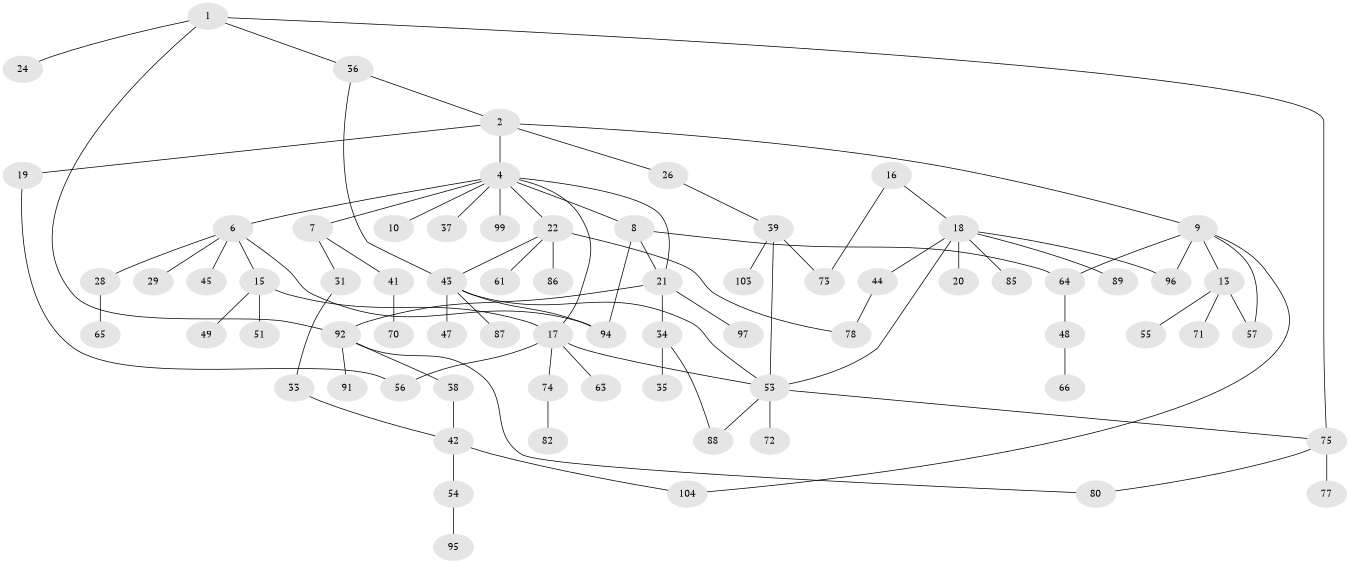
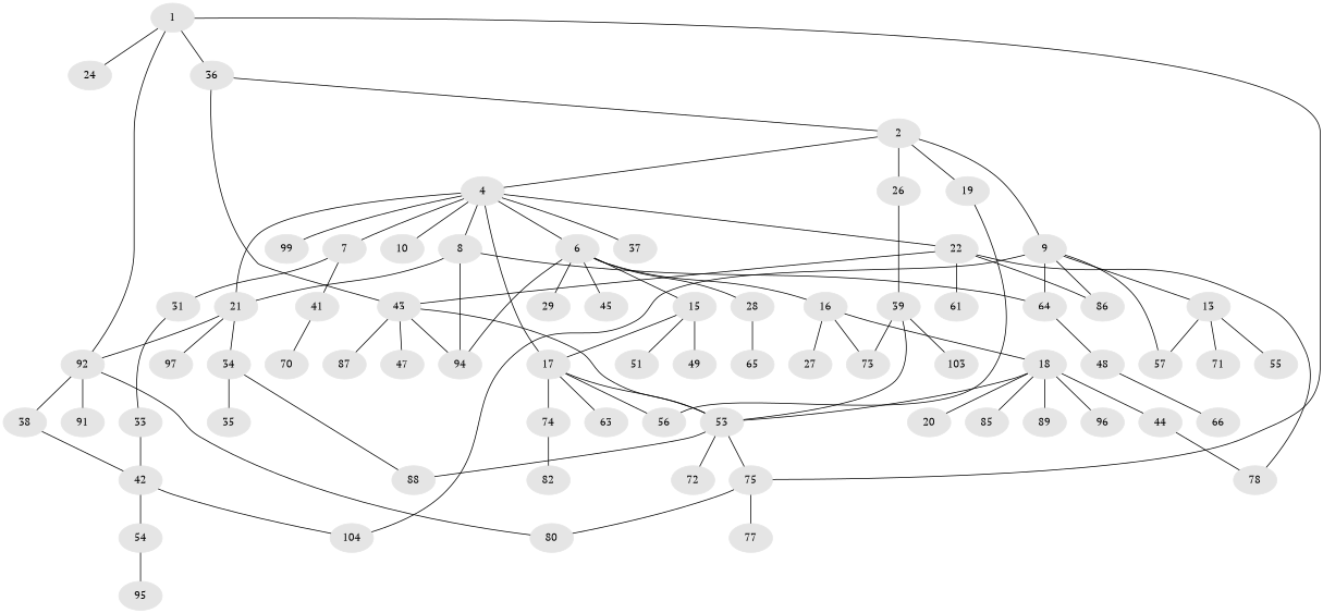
  graph {
    fontname="PT Serif"
    node [color=gray90 fontname="PT Serif" style=filled]
    edge [fontname="PT Serif"]
    1 [super="+3"]
    24
    n3 [label=92]
    36
    75 [super="+76"]
    2 [super="+5"]
    4 [super="+58"]
    9 [super="+67"]
    19
    26
    38 [super="+40"]
    80 [super="+100"]
    n13 [label=91]
    43 [super="+101"]
    77
    6 [super="+11"]
    7 [super="+23"]
    8 [super="+12"]
    10 [super="+25"]
    17 [super="+30"]
    21
    22 [super="+68"]
    37
    99
    n25 [label=64 super="+81"]
    13 [super="+59"]
    57
    86
    104
    56
    39
    15 [super="+79"]
    16
    28
    29 [super="+64"]
    45
    94 [super="+98"]
    31
    41 [super="+50"]
    53 [super="+62"]
    63
    74
    34 [super="+92"]
    97
    61 [super="+69"]
    78
    49
    51
    18 [super="+60"]
+   27
    73 [super="+93"]
    65 [super="+91"]
    33 [super="+46"]
    70
    48
    55
    71
    66
    20
    44 [super="+84"]
    85
    89
    96
    88
    72
    82
    35 [super="+52"]
    47
    87
    103
    42 [super="+83"]
    54
    95
    1 -- 24
    1 -- n3
    1 -- 36
    1 -- 75
    n3 -- 38
    n3 -- 80
    n3 -- n13
    36 -- 2
    36 -- 43
    75 -- 80
    75 -- 77
    2 -- 4
    2 -- 9
    2 -- 19
    2 -- 26
    4 -- 6
    4 -- 7
    4 -- 8
    4 -- 10
    4 -- 17
    4 -- 21
    4 -- 22
    4 -- 37
    4 -- 99
    9 -- n25
    9 -- 13
    9 -- 57
-   9 -- 96
+   9 -- 86
    9 -- 104
    19 -- 56
    26 -- 39
    38 -- 42
    43 -- 94
    43 -- 53
    43 -- 47
    43 -- 87
    6 -- 15
+   6 -- 16
    6 -- 28
    6 -- 29
    6 -- 45
    6 -- 94
    7 -- 31
    7 -- 41
    8 -- 21
    8 -- n25
    8 -- 94
    17 -- 56
    17 -- 53
    17 -- 63
    17 -- 74
    21 -- n3
    21 -- 34
    21 -- 97
    22 -- 43
    22 -- 86
    22 -- 61
    22 -- 78
    n25 -- 48
    13 -- 57
    13 -- 55
    13 -- 71
    39 -- 53
    39 -- 73
    39 -- 103
    15 -- 17
    15 -- 49
    15 -- 51
    16 -- 18
+   16 -- 27
    16 -- 73
    28 -- 65
    31 -- 33
    41 -- 70
    53 -- 75
    53 -- 88
    53 -- 72
    74 -- 82
    34 -- 88
    34 -- 35
    18 -- 53
    18 -- 20
    18 -- 44
    18 -- 85
    18 -- 89
    18 -- 96
    33 -- 42
    48 -- 66
    44 -- 78
    42 -- 104
    42 -- 54
    54 -- 95
  }
